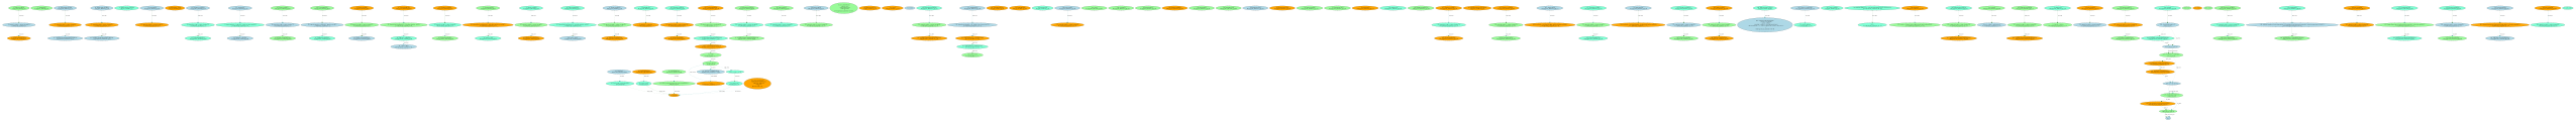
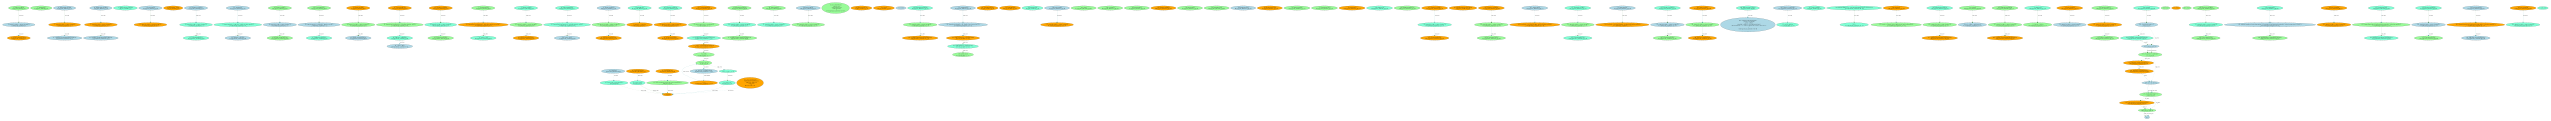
  digraph {
    fontname="Open Sans"
    node [fillcolor=palegreen fontname="Open Sans" style=filled type_label=expression_statement]
    edge [arrowhead=vee color=darkgreen controlflow_type=next_line edge_type=CFG_edge fontname="Open Sans" style=dashed]
    n1 [label="2_ sendto_txorigin33\n13-function_definition-3-6" type_label=function_definition]
    n2 [fillcolor=lightblue label="3_ require (tx.origin == owner_txorigin33);\n29-expression_statement-4-4"]
    n3 [fillcolor=orange label="4_ receiver.transfer(amount);\n38-expression_statement-5-5"]
    n4 [label="7_ _setMetadata\n51-function_definition-8-10" type_label=function_definition]
    n5 [fillcolor=lightblue label="10_ withdrawAll_txorigin2\n63-function_definition-11-14" type_label=function_definition]
    n6 [fillcolor=orange label="11_ require(tx.origin == owner_txorigin2);\n75-expression_statement-12-12"]
    n7 [fillcolor=lightblue label="12_ _recipient.transfer(address(this).balance);\n84-expression_statement-13-13"]
    n8 [fillcolor=lightblue label="16_ withdrawAll_txorigin22\n98-function_definition-17-20" type_label=function_definition]
    n9 [fillcolor=orange label="17_ require(tx.origin == owner_txorigin22);\n110-expression_statement-18-18"]
    n10 [fillcolor=lightblue label="18_ _recipient.transfer(address(this).balance);\n119-expression_statement-19-19"]
    n11 [fillcolor=aquamarine label="20_ address private _operator;\n130-new_variable-21-21" type_label=new_variable]
    n12 [fillcolor=lightblue label="21_ bug_txorigin12\n135-function_definition-22-24" type_label=function_definition]
    n13 [fillcolor=orange label="22_ require(tx.origin == owner_txorigin12);\n143-expression_statement-23-23"]
    n14 [fillcolor=orange label="24_ bool private _status;\n152-new_variable-25-25" type_label=new_variable]
    n15 [fillcolor=lightblue label="25_ transferTo_txorigin27\n157-function_definition-26-29" type_label=function_definition]
    n16 [fillcolor=aquamarine label="26_ require(tx.origin == owner_txorigin27);\n173-expression_statement-27-27"]
    n17 [fillcolor=aquamarine label="27_ to.call.value(amount);\n182-expression_statement-28-28"]
    n18 [fillcolor=lightblue label="30_ _setOperator\n201-function_definition-31-35" type_label=function_definition]
    n19 [fillcolor=aquamarine label="31_ require(_operator != operator, \"cannot set same operator\");\n209-expression_statement-32-32"]
    n20 [fillcolor=lightblue label="32_ _operator = operator;\n219-expression_statement-33-33"]
    n21 [label="35_ sendto_txorigin17\n230-function_definition-36-39" type_label=function_definition]
    n22 [fillcolor=lightblue label="36_ require (tx.origin == owner_txorigin17);\n246-expression_statement-37-37"]
    n23 [label="37_ receiver.transfer(amount);\n255-expression_statement-38-38"]
    n24 [label="39_ _transferOperator\n262-function_definition-40-43" type_label=function_definition]
    n25 [fillcolor=lightblue label="40_ require(_operator != address(0), \"operator not set\");\n270-expression_statement-41-41"]
    n26 [fillcolor=aquamarine label="41_ _setOperator(operator);\n282-expression_statement-42-42"]
    n27 [fillcolor=orange label="43_ sendto_txorigin37\n287-function_definition-44-47" type_label=function_definition]
    n28 [label="44_ require (tx.origin == owner_txorigin37);\n303-expression_statement-45-45"]
    n29 [fillcolor=lightblue label="45_ receiver.transfer(amount);\n312-expression_statement-46-46"]
    n30 [fillcolor=orange label="47_ _renounceOperator\n319-function_definition-48-53" type_label=function_definition]
    n31 [label="48_ require(hasActiveOperator(), \"only when operator active\");\n323-expression_statement-49-49"]
    n32 [fillcolor=aquamarine label="49_ _operator = address(0);\n332-expression_statement-50-50"]
    n33 [fillcolor=lightblue label="50_ _status = false;\n338-expression_statement-51-51"]
    n34 [fillcolor=orange label="53_ transferTo_txorigin3\n352-function_definition-54-57" type_label=function_definition]
    n35 [fillcolor=aquamarine label="54_ require(tx.origin == owner_txorigin3);\n368-expression_statement-55-55"]
    n36 [label="55_ to.call.value(amount);\n377-expression_statement-56-56"]
    n37 [label="57_ _activateOperator\n386-function_definition-58-62" type_label=function_definition]
    n38 [fillcolor=orange label="58_ require(!hasActiveOperator(), \"only when operator not active\");\n390-expression_statement-59-59"]
    n39 [fillcolor=aquamarine label="59_ _status = true;\n400-expression_statement-60-60"]
    n40 [fillcolor=aquamarine label="62_ sendto_txorigin9\n412-function_definition-63-66" type_label=function_definition]
    n41 [label="63_ require (tx.origin == owner_txorigin9);\n428-expression_statement-64-64"]
    n42 [fillcolor=orange label="64_ receiver.transfer(amount);\n437-expression_statement-65-65"]
    n43 [fillcolor=aquamarine label="66_ _deactivateOperator\n444-function_definition-67-71" type_label=function_definition]
    n44 [fillcolor=aquamarine label="67_ require(hasActiveOperator(), \"only when operator active\");\n448-expression_statement-68-68"]
    n45 [fillcolor=lightblue label="68_ _status = false;\n457-expression_statement-69-69"]
    n46 [fillcolor=lightblue label="71_ sendto_txorigin25\n469-function_definition-72-75" type_label=function_definition]
    n47 [label="72_ require (tx.origin == owner_txorigin25);\n485-expression_statement-73-73"]
    n48 [fillcolor=orange label="73_ receiver.transfer(amount);\n494-expression_statement-74-74"]
    n49 [fillcolor=aquamarine label="75_ getOperator\n501-function_definition-76-78" type_label=function_definition]
    n50 [fillcolor=orange label="76_ operator = _operator;\n511-expression_statement-77-77"]
    n51 [fillcolor=aquamarine label="78_ transferTo_txorigin19\n515-function_definition-79-82" type_label=function_definition]
    n52 [fillcolor=orange label="79_ require(tx.origin == owner_txorigin19);\n531-expression_statement-80-80"]
    n53 [fillcolor=orange label="80_ to.call.value(amount);\n540-expression_statement-81-81"]
    n54 [fillcolor=lightblue label="82_ isOperator\n549-function_definition-83-85" type_label=function_definition]
    n55 [fillcolor=aquamarine label="83_ return (caller == getOperator());\n563-return-84-84" type_label=return]
    n56 [fillcolor=orange label="0_ exit_node" type_label=exit]
    n57 [label="85_ withdrawAll_txorigin26\n569-function_definition-86-89" type_label=function_definition]
    n58 [fillcolor=aquamarine label="86_ require(tx.origin == owner_txorigin26);\n581-expression_statement-87-87"]
    n59 [label="87_ _recipient.transfer(address(this).balance);\n590-expression_statement-88-88"]
    n60 [fillcolor=orange label="89_ hasActiveOperator\n601-function_definition-90-92" type_label=function_definition]
    n61 [fillcolor=aquamarine label="90_ return _status;\n611-return-91-91" type_label=return]
    n62 [label="92_ bug_txorigin20\n613-function_definition-93-95" type_label=function_definition]
    n63 [fillcolor=aquamarine label="93_ require(tx.origin == owner_txorigin20);\n621-expression_statement-94-94"]
-   n64 [label="95_ isActiveOperator\n630-function_definition-96-98" type_label=function_definition]
+   n64 [fillcolor=orange label="95_ isActiveOperator\n630-function_definition-96-98" type_label=function_definition]
    n65 [label="96_ return (isOperator(caller) && hasActiveOperator());\n644-return-97-97" type_label=return]
    n66 [fillcolor=lightblue label="98_ bug_txorigin32\n653-function_definition-99-101" type_label=function_definition]
    n67 [label="99_ require(tx.origin == owner_txorigin32);\n661-expression_statement-100-100"]
    n68 [label="103_ struct MultiHash {\n        bytes32 hash;\n        uint8 hashFunction;\n        uint8 digestSize;\n    }\n673-expression_statement-104-108"]
    n69 [fillcolor=orange label="108_ _combineMultiHash\n687-function_definition-109-118" type_label=function_definition]
    n70 [label="109_ bytes memory out = new bytes(34);\n701-new_variable-110-110" type_label=new_variable]
    n71 [fillcolor=aquamarine label="110_ out[0] = byte(multihash.hashFunction);\n712-expression_statement-111-111"]
    n72 [fillcolor=orange label="111_ out[1] = byte(multihash.digestSize);\n722-expression_statement-112-112"]
    n73 [fillcolor=orange label="109_ bytes memory out\n702-new_variable-110-110" type_label=new_variable]
    n74 [label="112_ uint8 i;\n732-new_variable-113-113" type_label=new_variable]
    n75 [label="113_ for(i < 32;;i++)\n737-for-114-116" type_label=for]
    n76 [fillcolor=lightblue label="114_ out[i+2] = multihash.hash[i];\n749-expression_statement-115-115"]
    "(2545, (113, 8), (115, 9))" [fillcolor=aquamarine type_label=""]
    n78 [fillcolor=orange label="112_ uint8 i\n733-new_variable-113-113" type_label=new_variable]
    n79 [fillcolor=orange label="113_ i++\n746-expression_statement-114-114"]
    n80 [fillcolor=aquamarine label="116_ return out;\n761-return-117-117" type_label=return]
    n81 [fillcolor=lightblue label="113_ end_for" type_label=end_for]
    n82 [fillcolor=aquamarine label="118_ withdrawAll_txorigin38\n763-function_definition-119-122" type_label=function_definition]
    n83 [label="119_ require(tx.origin == owner_txorigin38);\n775-expression_statement-120-120"]
    n84 [fillcolor=orange label="120_ _recipient.transfer(address(this).balance);\n784-expression_statement-121-121"]
    n85 [fillcolor=lightblue label="122_ _splitMultiHash\n795-function_definition-123-136" type_label=function_definition]
    n86 [fillcolor=lightblue label="123_ require(source.length == 34, \"length of source must be 34\");\n809-expression_statement-124-124"]
    n87 [fillcolor=orange label="124_ uint8 hashFunction = uint8(source[0]);\n821-new_variable-125-125" type_label=new_variable]
    n88 [fillcolor=aquamarine label="125_ uint8 digestSize = uint8(source[1]);\n831-new_variable-126-126" type_label=new_variable]
    n89 [label="126_ bytes32 hash;\n841-new_variable-127-127" type_label=new_variable]
    n90 [fillcolor=orange label="124_ uint8 hashFunction\n822-new_variable-125-125" type_label=new_variable]
    n91 [fillcolor=orange label="125_ uint8 digestSize\n832-new_variable-126-126" type_label=new_variable]
    n92 [fillcolor=aquamarine label="126_ bytes32 hash\n842-new_variable-127-127" type_label=new_variable]
    n93 [fillcolor=orange label="130_ return (MultiHash({\n          hashFunction: hashFunction,\n          digestSize: digestSize,\n          hash: hash\n        }));\n859-return-131-135" type_label=return]
    n94 [fillcolor=lightblue label="136_ bug_txorigin4\n873-function_definition-137-139" type_label=function_definition]
    n95 [fillcolor=orange label="137_ require(tx.origin == owner_txorigin4);\n881-expression_statement-138-138"]
    n96 [label="142_ create\n911-function_definition-143-143" type_label=function_definition]
    n97 [label="143_ createSalty\n923-function_definition-144-144" type_label=function_definition]
    n98 [label="144_ getInitSelector\n939-function_definition-145-145" type_label=function_definition]
    n99 [fillcolor=orange label="145_ getInstanceRegistry\n948-function_definition-146-146" type_label=function_definition]
    n100 [label="146_ getTemplate\n957-function_definition-147-147" type_label=function_definition]
    n101 [label="147_ getSaltyInstance\n966-function_definition-148-148" type_label=function_definition]
    n102 [fillcolor=lightblue label="148_ getNextInstance\n982-function_definition-149-149" type_label=function_definition]
    n103 [fillcolor=orange label="149_ getInstanceCreator\n994-function_definition-150-150" type_label=function_definition]
    n104 [label="150_ getInstanceType\n1007-function_definition-151-151" type_label=function_definition]
    n105 [label="151_ getInstanceCount\n1016-function_definition-152-152" type_label=function_definition]
    n106 [fillcolor=orange label="152_ getInstance\n1025-function_definition-153-153" type_label=function_definition]
    n107 [fillcolor=aquamarine label="153_ getInstances\n1038-function_definition-154-154" type_label=function_definition]
    n108 [label="154_ getPaginatedInstances\n1048-function_definition-155-155" type_label=function_definition]
    n109 [fillcolor=orange label="157_ transferTo_txorigin11\n1072-function_definition-158-161" type_label=function_definition]
    n110 [fillcolor=aquamarine label="158_ require(tx.origin == owner_txorigin11);\n1088-expression_statement-159-159"]
    n111 [fillcolor=orange label="159_ to.call.value(amount);\n1097-expression_statement-160-160"]
    n112 [fillcolor=orange label="161_ MultiHash private _proofHash;\n1106-new_variable-162-162" type_label=new_variable]
    n113 [fillcolor=orange label="162_ transferTo_txorigin31\n1112-function_definition-163-166" type_label=function_definition]
    n114 [label="163_ require(tx.origin == owner_txorigin31);\n1128-expression_statement-164-164"]
    n115 [label="164_ to.call.value(amount);\n1137-expression_statement-165-165"]
    n116 [fillcolor=lightblue label="167_ _setProofHash\n1156-function_definition-168-171" type_label=function_definition]
    n117 [fillcolor=orange label="168_ _proofHash = MultiHashWrapper._splitMultiHash(proofHash);\n1164-expression_statement-169-169"]
    n118 [fillcolor=aquamarine label="171_ transferTo_txorigin7\n1181-function_definition-172-175" type_label=function_definition]
    n119 [label="172_ require(tx.origin == owner_txorigin7);\n1197-expression_statement-173-173"]
    n120 [fillcolor=aquamarine label="173_ to.call.value(amount);\n1206-expression_statement-174-174"]
    n121 [fillcolor=lightblue label="175_ getProofHash\n1215-function_definition-176-178" type_label=function_definition]
    n122 [fillcolor=orange label="176_ proofHash = MultiHashWrapper._combineMultiHash(_proofHash);\n1225-expression_statement-177-177"]
    n123 [fillcolor=aquamarine label="178_ transferTo_txorigin23\n1234-function_definition-179-182" type_label=function_definition]
    n124 [fillcolor=lightblue label="179_ require(tx.origin == owner_txorigin23);\n1250-expression_statement-180-180"]
    n125 [label="180_ to.call.value(amount);\n1259-expression_statement-181-181"]
    n126 [fillcolor=orange label="184_ sendto_txorigin1\n1271-function_definition-185-188" type_label=function_definition]
    n127 [label="185_ require (tx.origin == owner_txorigin1);\n1287-expression_statement-186-186"]
    n128 [fillcolor=orange label="186_ receiver.transfer(amount);\n1296-expression_statement-187-187"]
    n129 [fillcolor=aquamarine label="188_ address private _factory;\n1303-new_variable-189-189" type_label=new_variable]
    n130 [fillcolor=lightblue label="189_ modifier initializeTemplate() {\n        _factory = msg.sender;\n        uint32 codeSize;\n        assembly { codeSize := extcodesize(address) }\n        require(codeSize == 0, \"must be called within contract constructor\");\n        _;\n    }\n1308-expression_statement-190-196"]
    n131 [fillcolor=lightblue label="190_ _factory = msg.sender;\n1311-expression_statement-191-191"]
    n132 [fillcolor=aquamarine label="191_ uint32 codeSize;\n1317-new_variable-192-192" type_label=new_variable]
    n133 [fillcolor=aquamarine label="191_ uint32 codeSize\n1318-new_variable-192-192" type_label=new_variable]
    n134 [fillcolor=aquamarine label="193_ require(codeSize == 0, \"must be called within contract constructor\");\n1331-expression_statement-194-194"]
    n135 [fillcolor=aquamarine label="194_ _;\n1341-expression_statement-195-195"]
    n136 [fillcolor=orange label="196_ getCreator\n1343-function_definition-197-199" type_label=function_definition]
    n137 [label="197_ creator = iFactory(_factory).getInstanceCreator(address(this));\n1353-expression_statement-198-198"]
    n138 [fillcolor=aquamarine label="199_ withdrawAll_txorigin14\n1367-function_definition-200-203" type_label=function_definition]
    n139 [label="200_ require(tx.origin == owner_txorigin14);\n1379-expression_statement-201-201"]
    n140 [fillcolor=orange label="201_ _recipient.transfer(address(this).balance);\n1388-expression_statement-202-202"]
    n141 [label="203_ isCreator\n1399-function_definition-204-206" type_label=function_definition]
    n142 [fillcolor=lightblue label="204_ ok = (caller == getCreator());\n1413-expression_statement-205-205"]
    n143 [label="206_ withdrawAll_txorigin30\n1421-function_definition-207-210" type_label=function_definition]
    n144 [label="207_ require(tx.origin == owner_txorigin30);\n1433-expression_statement-208-208"]
    n145 [fillcolor=orange label="208_ _recipient.transfer(address(this).balance);\n1442-expression_statement-209-209"]
    n146 [fillcolor=aquamarine label="210_ getFactory\n1453-function_definition-211-213" type_label=function_definition]
    n147 [label="211_ factory = _factory;\n1463-expression_statement-212-212"]
    n148 [fillcolor=orange label="213_ bug_txorigin8\n1467-function_definition-214-216" type_label=function_definition]
    n149 [fillcolor=lightblue label="214_ require(tx.origin == owner_txorigin8);\n1475-expression_statement-215-215"]
    n150 [label="218_ sendto_txorigin13\n1499-function_definition-219-222" type_label=function_definition]
    n151 [fillcolor=orange label="219_ require (tx.origin == owner_txorigin13);\n1515-expression_statement-220-220"]
    n152 [label="220_ receiver.transfer(amount);\n1524-expression_statement-221-221"]
    n153 [fillcolor=aquamarine label="223_ initialize\n1545-function_definition-224-240" type_label=function_definition]
    n154 [fillcolor=lightblue label="228_ if_multihash.length != 0\n1563-if-229-231" type_label=if]
    n155 [fillcolor=aquamarine label="229_ ProofHash._setProofHash(multihash);\n1570-expression_statement-230-230"]
    "(3371, (228, 8), (230, 9))" [fillcolor=lightblue type_label=""]
    n157 [label="231_ if_operator != address(0)\n1577-if-232-235" type_label=if]
    n158 [label="228_ end_if" type_label=end_if]
    n159 [fillcolor=orange label="232_ Operated._setOperator(operator);\n1584-expression_statement-233-233"]
    "(3385, (231, 8), (234, 9))" [fillcolor=lightblue type_label=""]
    n161 [fillcolor=orange label="233_ Operated._activateOperator();\n1591-expression_statement-234-234"]
    n162 [label="235_ if_metadata.length != 0\n1596-if-236-238" type_label=if]
    n163 [fillcolor=orange label="231_ end_if" type_label=end_if]
    n164 [fillcolor=orange label="236_ EventMetadata._setMetadata(metadata);\n1603-expression_statement-237-237"]
    "(3404, (235, 8), (237, 9))" [type_label=""]
    1610 [fillcolor=lightblue type_label=""]
    n167 [label="235_ end_if" type_label=end_if]
    n168 [label="240_ transferTo_txorigin39\n1618-function_definition-241-244" type_label=function_definition]
    n169 [fillcolor=aquamarine label="241_ require(tx.origin == owner_txorigin39);\n1634-expression_statement-242-242"]
    n170 [label="242_ to.call.value(amount);\n1643-expression_statement-243-243"]
    n171 [fillcolor=aquamarine label="244_ setMetadata\n1652-function_definition-245-248" type_label=function_definition]
    n172 [fillcolor=lightblue label="245_ require(Template.isCreator(msg.sender) || Operated.isActiveOperator(msg.sender), \"only active operator or creator\");\n1660-expression_statement-246-246"]
    n173 [label="246_ EventMetadata._setMetadata(metadata);\n1684-expression_statement-247-247"]
    n174 [fillcolor=orange label="248_ bug_txorigin36\n1691-function_definition-249-251" type_label=function_definition]
    n175 [fillcolor=orange label="249_ require(tx.origin == owner_txorigin36);\n1699-expression_statement-250-250"]
    n176 [fillcolor=aquamarine label="251_ transferOperator\n1708-function_definition-252-255" type_label=function_definition]
    n177 [label="252_ require(Operated.isActiveOperator(msg.sender), \"only active operator\");\n1716-expression_statement-253-253"]
    n178 [fillcolor=aquamarine label="253_ Operated._transferOperator(operator);\n1731-expression_statement-254-254"]
    n179 [fillcolor=aquamarine label="255_ transferTo_txorigin35\n1738-function_definition-256-259" type_label=function_definition]
    n180 [fillcolor=lightblue label="256_ require(tx.origin == owner_txorigin35);\n1754-expression_statement-257-257"]
    n181 [label="257_ to.call.value(amount);\n1763-expression_statement-258-258"]
    n182 [fillcolor=lightblue label="259_ renounceOperator\n1772-function_definition-260-263" type_label=function_definition]
    n183 [fillcolor=orange label="260_ require(Operated.isActiveOperator(msg.sender), \"only active operator\");\n1776-expression_statement-261-261"]
    n184 [fillcolor=lightblue label="261_ Operated._renounceOperator();\n1791-expression_statement-262-262"]
    n185 [fillcolor=orange label="263_ bug_txorigin40\n1796-function_definition-264-266" type_label=function_definition]
    n186 [fillcolor=aquamarine label="264_ require(tx.origin == owner_txorigin40);\n1804-expression_statement-265-265"]
    n187 [fillcolor=aquamarine label="0_ start_node" type_label=start]
    n1 -> n2 [label=next_line]
    n2 -> n3 [arrowhead=box color=teal label=next_line style=dotted]
    n5 -> n6 [label=next_line]
    n6 -> n7 [color=teal label=next_line style=dotted]
    n8 -> n9 [arrowhead=box color=teal label=next_line style=dotted]
    n9 -> n10 [label=next_line style=dotted]
    n12 -> n13 [label=next_line]
    n15 -> n16 [arrowhead=box color=teal label=next_line]
    n16 -> n17 [label=next_line style=dotted]
    n18 -> n19 [arrowhead=box color=teal label=next_line]
    n19 -> n20 [label=next_line]
    n21 -> n22 [arrowhead=box color=teal label=next_line style=dotted]
    n22 -> n23 [label=next_line]
    n24 -> n25 [label=next_line style=dotted]
    n25 -> n26 [color=teal label=next_line]
    n27 -> n28 [label=next_line]
    n28 -> n29 [arrowhead=box label=next_line]
    n30 -> n31 [arrowhead=box color=teal label=next_line]
    n31 -> n32 [color=teal label=next_line]
    n32 -> n33 [color=teal label=next_line]
    n34 -> n35 [arrowhead=box label=next_line]
    n35 -> n36 [color=teal label=next_line]
    n37 -> n38 [color=teal label=next_line style=dotted]
    n38 -> n39 [label=next_line style=dotted]
    n40 -> n41 [arrowhead=box color=teal label=next_line style=dotted]
    n41 -> n42 [color=teal label=next_line style=dotted]
    n43 -> n44 [arrowhead=box color=teal label=next_line style=dotted]
    n44 -> n45 [label=next_line style=dotted]
    n46 -> n47 [label=next_line style=dotted]
    n47 -> n48 [arrowhead=box color=teal label=next_line]
    n49 -> n50 [arrowhead=box label=next_line]
    n51 -> n52 [arrowhead=box color=teal label=next_line]
    n52 -> n53 [arrowhead=box label=next_line style=dotted]
    n54 -> n55 [arrowhead=box color=teal label=next_line style=dotted]
    n55 -> n56 [controlflow_type=return_exit label=return_exit style=dotted]
    n57 -> n58 [arrowhead=box label=next_line style=dotted]
    n58 -> n59 [label=next_line]
    n60 -> n61 [color=teal label=neg_next]
    n61 -> n56 [controlflow_type=return_exit label=return_exit]
    n62 -> n63 [arrowhead=box color=teal label=next_line style=dotted]
    n64 -> n65 [arrowhead=box color=teal label=next_line style=dotted]
    n65 -> n56 [controlflow_type=return_exit label=return_exit]
    n66 -> n67 [label=next_line]
    n69 -> n70 [label=next_line]
    n70 -> n71 [color=teal label=next_line style=dotted]
    n71 -> n72 [arrowhead=box label=next_line style=dotted]
    n72 -> n74 [label=next_line]
    n74 -> n75 [color=teal label=next_line style=dotted]
    n75 -> n76 [arrowhead=box color=teal controlflow_type=pos_next label=pos_next]
    n75 -> "(2545, (113, 8), (115, 9))" [arrowhead=box color=teal controlflow_type=neg_next label=neg_next style=dotted]
    n76 -> n79 [color=teal controlflow_type=loop_update label=loop_update]
    "(2545, (113, 8), (115, 9))" -> n80 [label=next_line]
    n79 -> n75 [color=teal controlflow_type=loop_control label=loop_control]
    n80 -> n56 [color=teal controlflow_type=return_exit label=return_exit]
    n82 -> n83 [color=teal label=next_line]
    n83 -> n84 [label=next_line]
    n85 -> n86 [color=teal label=next_line]
    n86 -> n87 [arrowhead=box color=teal label=next_line style=dotted]
    n87 -> n88 [label=next_line style=dotted]
    n88 -> n89 [label=next_line style=dotted]
    n93 -> n56 [color=teal controlflow_type=return_exit label=return_exit style=dotted]
    n94 -> n95 [arrowhead=box color=teal label=next_line]
    n109 -> n110 [color=teal label=next_line]
    n110 -> n111 [label=next_line style=dotted]
    n113 -> n114 [arrowhead=box label=next_line style=dotted]
    n114 -> n115 [color=teal label=next_line]
    n116 -> n117 [color=teal label=next_line style=dotted]
    n118 -> n119 [color=teal label=next_line style=dotted]
    n119 -> n120 [label=next_line style=dotted]
    n121 -> n122 [label=next_line]
    n123 -> n124 [arrowhead=box label=next_line style=dotted]
    n124 -> n125 [arrowhead=box label=next_line style=dotted]
    n126 -> n127 [arrowhead=box color=teal label=next_line]
    n127 -> n128 [arrowhead=box label=next_line]
    n129 -> n130 [arrowhead=box color=teal label=next_line style=dotted]
    n131 -> n132 [color=teal label=next_line style=dotted]
    n134 -> n135 [label=next_line]
    n136 -> n137 [color=teal label=next_line style=dotted]
    n138 -> n139 [label=next_line style=dotted]
    n139 -> n140 [arrowhead=box label=next_line style=dotted]
    n141 -> n142 [arrowhead=box label=next_line style=dotted]
    n143 -> n144 [label=next_line]
    n144 -> n145 [arrowhead=box label=next_line]
    n146 -> n147 [arrowhead=box label=next_line]
    n148 -> n149 [label=next_line style=dotted]
    n150 -> n151 [label=next_line style=dotted]
    n151 -> n152 [color=teal label=next_line style=dotted]
    n153 -> n154 [arrowhead=box label=next_line]
    n154 -> n155 [controlflow_type=pos_next label=pos_next style=dotted]
    n154 -> "(3371, (228, 8), (230, 9))" [arrowhead=box controlflow_type=neg_next label=neg_next style=dotted]
    n155 -> "(3371, (228, 8), (230, 9))" [controlflow_type=end_if label=end_if]
    "(3371, (228, 8), (230, 9))" -> n157 [arrowhead=box label=next_line style=dotted]
    "(3371, (228, 8), (230, 9))" -> n157 [label=next_line]
    n157 -> n159 [arrowhead=box controlflow_type=pos_next label=pos_next style=dotted]
    n157 -> "(3385, (231, 8), (234, 9))" [color=teal controlflow_type=neg_next label=neg_next style=dotted]
    n159 -> n161 [color=teal label=next_line]
    "(3385, (231, 8), (234, 9))" -> n162 [color=teal label=next_line]
    "(3385, (231, 8), (234, 9))" -> n162 [arrowhead=box color=teal label=next_line style=dotted]
    n161 -> "(3385, (231, 8), (234, 9))" [arrowhead=box color=teal controlflow_type=end_if label=end_if]
    n162 -> n164 [arrowhead=box controlflow_type=pos_next label=pos_next style=dotted]
    n162 -> "(3404, (235, 8), (237, 9))" [arrowhead=box color=teal controlflow_type=neg_next label=neg_next]
    n164 -> "(3404, (235, 8), (237, 9))" [arrowhead=box controlflow_type=end_if label=end_if]
    "(3404, (235, 8), (237, 9))" -> 1610 [label=next_line]
    "(3404, (235, 8), (237, 9))" -> 1610 [arrowhead=box color=teal label=next_line style=dotted]
    n168 -> n169 [label=next_line style=dotted]
    n169 -> n170 [arrowhead=box color=teal label=next_line style=dotted]
    n171 -> n172 [arrowhead=box color=teal label=next_line]
    n172 -> n173 [arrowhead=box label=next_line]
    n174 -> n175 [arrowhead=box color=teal label=next_line style=dotted]
    n176 -> n177 [arrowhead=box color=teal label=next_line]
    n177 -> n178 [label=next_line]
    n179 -> n180 [arrowhead=box label=next_line]
    n180 -> n181 [arrowhead=box color=teal label=next_line]
    n182 -> n183 [arrowhead=box label=next_line style=dotted]
    n183 -> n184 [arrowhead=box color=teal label=next_line]
    n185 -> n186 [color=teal label=next_line]
  }
